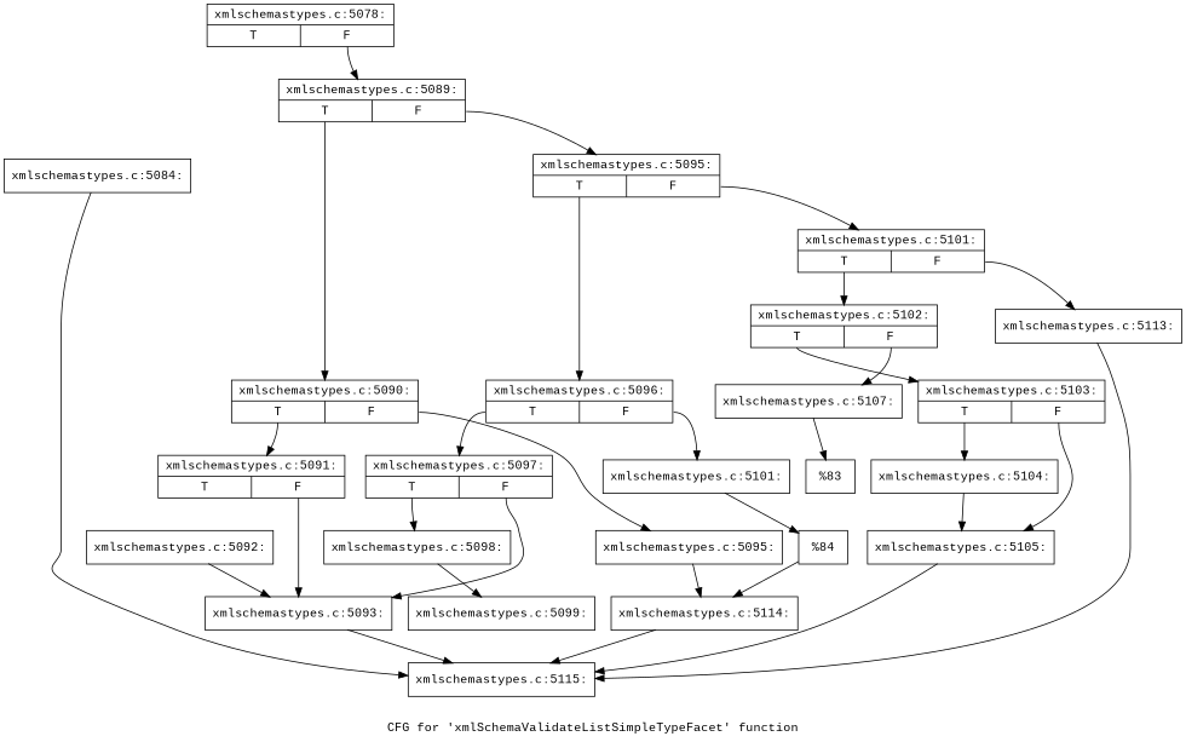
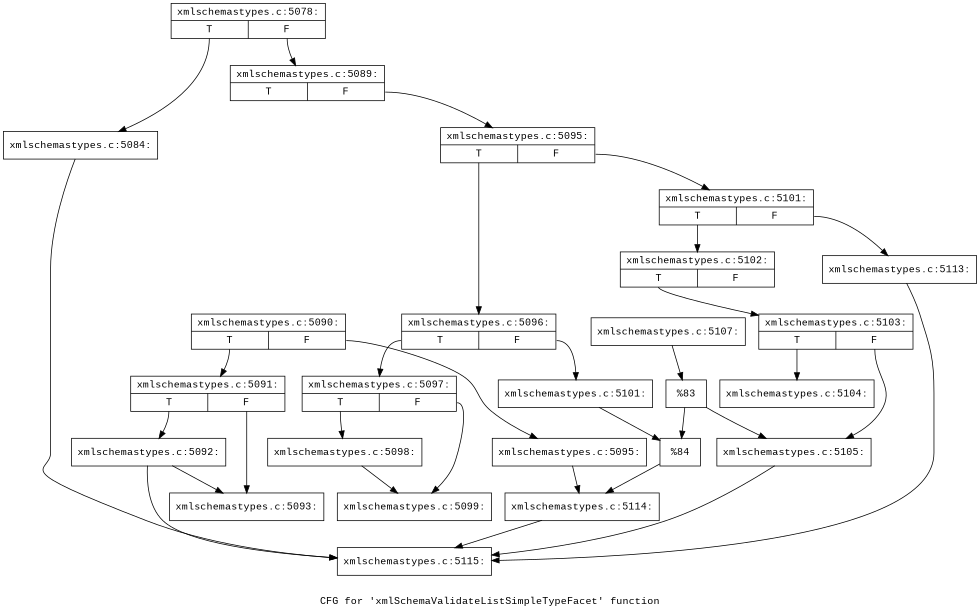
  digraph {
    fontname="Liberation Mono"
    label="CFG for 'xmlSchemaValidateListSimpleTypeFacet' function"
    node [fontname="Liberation Mono" shape=record]
    edge [fontname="Liberation Mono"]
    n1 [label="{xmlschemastypes.c:5078:|{<s0>T|<s1>F}}"]
    n2 [label="{xmlschemastypes.c:5084:}"]
    n3 [label="{xmlschemastypes.c:5089:|{<s0>T|<s1>F}}"]
    n4 [label="{xmlschemastypes.c:5115:}"]
    n5 [label="{xmlschemastypes.c:5090:|{<s0>T|<s1>F}}"]
    n6 [label="{xmlschemastypes.c:5095:|{<s0>T|<s1>F}}"]
    n7 [label="{xmlschemastypes.c:5091:|{<s0>T|<s1>F}}"]
    n8 [label="{xmlschemastypes.c:5095:}"]
    n9 [label="{xmlschemastypes.c:5096:|{<s0>T|<s1>F}}"]
    n10 [label="{xmlschemastypes.c:5101:|{<s0>T|<s1>F}}"]
    n11 [label="{xmlschemastypes.c:5092:}"]
    n12 [label="{xmlschemastypes.c:5093:}"]
    n13 [label="{xmlschemastypes.c:5114:}"]
    n14 [label="{xmlschemastypes.c:5097:|{<s0>T|<s1>F}}"]
    n15 [label="{xmlschemastypes.c:5101:}"]
    n16 [label="{xmlschemastypes.c:5102:|{<s0>T|<s1>F}}"]
    n17 [label="{xmlschemastypes.c:5113:}"]
    n18 [label="{xmlschemastypes.c:5098:}"]
    n19 [label="{xmlschemastypes.c:5099:}"]
    n20 [label="{%84}"]
    n21 [label="{xmlschemastypes.c:5103:|{<s0>T|<s1>F}}"]
    n22 [label="{xmlschemastypes.c:5107:}"]
    n23 [label="{xmlschemastypes.c:5104:}"]
    n24 [label="{xmlschemastypes.c:5105:}"]
    n25 [label="{%83}"]
+   n1 -> n2 [tailport=s0]
    n1 -> n3 [tailport=s1]
    n2 -> n4
-   n3 -> n5 [tailport=s0]
    n3 -> n6 [tailport=s1]
    n5 -> n7 [tailport=s0]
    n5 -> n8 [tailport=s1]
    n6 -> n9 [tailport=s0]
    n6 -> n10 [tailport=s1]
+   n7 -> n11 [tailport=s0]
    n7 -> n12 [tailport=s1]
    n8 -> n13
    n9 -> n14 [tailport=s0]
    n9 -> n15 [tailport=s1]
    n10 -> n16 [tailport=s0]
    n10 -> n17 [tailport=s1]
    n11 -> n12
-   n12 -> n4
+   n11 -> n4
    n13 -> n4
    n14 -> n18 [tailport=s0]
-   n14 -> n12 [tailport=s1]
+   n14 -> n19 [tailport=s1]
    n15 -> n20
    n16 -> n21 [tailport=s0]
-   n16 -> n22 [tailport=s1]
    n17 -> n4
    n18 -> n19
    n20 -> n13
    n21 -> n23 [tailport=s0]
    n21 -> n24 [tailport=s1]
    n22 -> n25
-   n23 -> n24
+   n25 -> n24
    n24 -> n4
+   n25 -> n20
  }
